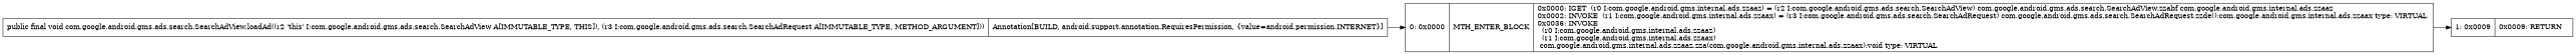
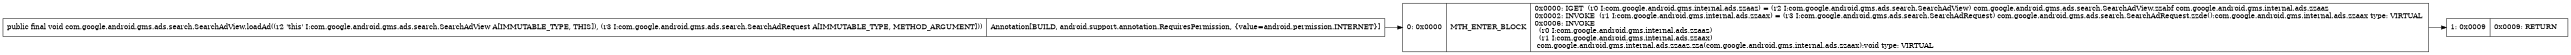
  digraph {
    rankdir=LR
    node [shape=record]
-   n1 [label="{0\:\ 0x0000|MTH_ENTER_BLOCK\l|0x0000: IGET  (r0 I:com.google.android.gms.internal.ads.zzaaz) = (r2 I:com.google.android.gms.ads.search.SearchAdView) com.google.android.gms.ads.search.SearchAdView.zzabf com.google.android.gms.internal.ads.zzaaz \l0x0002: INVOKE  (r1 I:com.google.android.gms.internal.ads.zzaax) = (r3 I:com.google.android.gms.ads.search.SearchAdRequest) com.google.android.gms.ads.search.SearchAdRequest.zzde():com.google.android.gms.internal.ads.zzaax type: VIRTUAL \l0x0036: INVOKE  \l  (r0 I:com.google.android.gms.internal.ads.zzaaz)\l  (r1 I:com.google.android.gms.internal.ads.zzaax)\l com.google.android.gms.internal.ads.zzaaz.zza(com.google.android.gms.internal.ads.zzaax):void type: VIRTUAL \l}"]
+   n1 [label="{0\:\ 0x0000|MTH_ENTER_BLOCK\l|0x0000: IGET  (r0 I:com.google.android.gms.internal.ads.zzaaz) = (r2 I:com.google.android.gms.ads.search.SearchAdView) com.google.android.gms.ads.search.SearchAdView.zzabf com.google.android.gms.internal.ads.zzaaz \l0x0002: INVOKE  (r1 I:com.google.android.gms.internal.ads.zzaax) = (r3 I:com.google.android.gms.ads.search.SearchAdRequest) com.google.android.gms.ads.search.SearchAdRequest.zzde():com.google.android.gms.internal.ads.zzaax type: VIRTUAL \l0x0006: INVOKE  \l  (r0 I:com.google.android.gms.internal.ads.zzaaz)\l  (r1 I:com.google.android.gms.internal.ads.zzaax)\l com.google.android.gms.internal.ads.zzaaz.zza(com.google.android.gms.internal.ads.zzaax):void type: VIRTUAL \l}"]
    n2 [label="{1\:\ 0x0009|0x0009: RETURN   \l}"]
    n3 [label="{public final void com.google.android.gms.ads.search.SearchAdView.loadAd((r2 'this' I:com.google.android.gms.ads.search.SearchAdView A[IMMUTABLE_TYPE, THIS]), (r3 I:com.google.android.gms.ads.search.SearchAdRequest A[IMMUTABLE_TYPE, METHOD_ARGUMENT]))  | Annotation[BUILD, android.support.annotation.RequiresPermission, \{value=android.permission.INTERNET\}]\l}"]
    n1 -> n2
    n3 -> n1
  }
